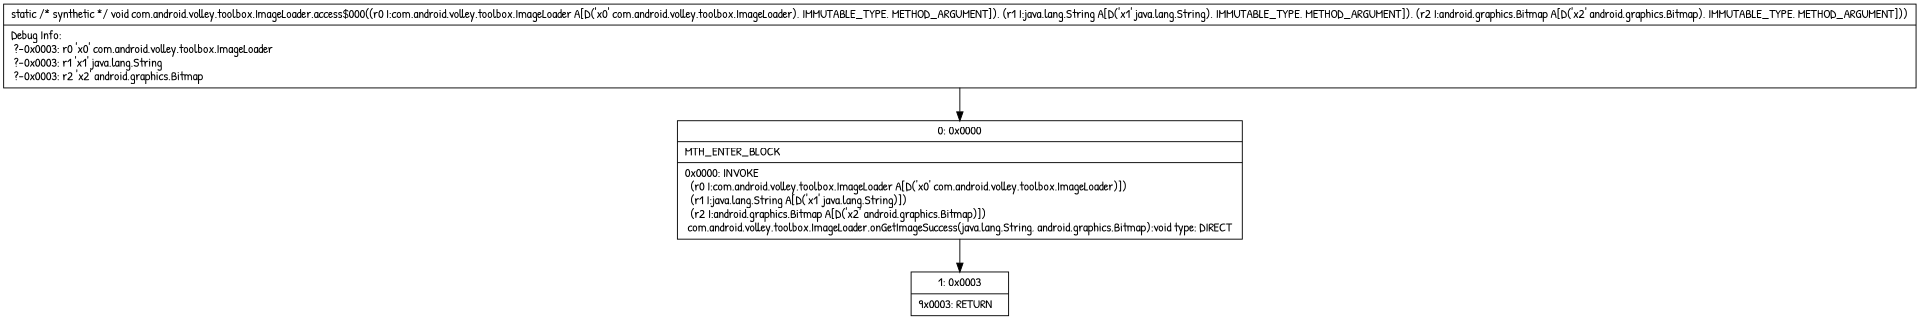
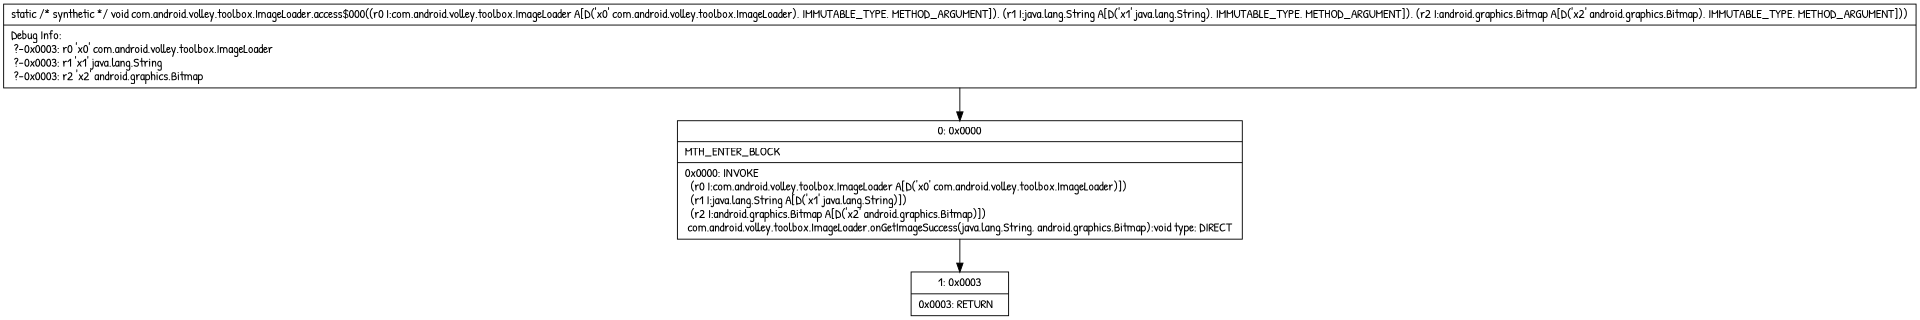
  digraph {
    fontname="Patrick Hand"
    node [shape=record fontname="Patrick Hand"]
    edge [fontname="Patrick Hand"]
    n1 [label="{0\:\ 0x0000|MTH_ENTER_BLOCK\l|0x0000: INVOKE  \l  (r0 I:com.android.volley.toolbox.ImageLoader A[D('x0' com.android.volley.toolbox.ImageLoader)])\l  (r1 I:java.lang.String A[D('x1' java.lang.String)])\l  (r2 I:android.graphics.Bitmap A[D('x2' android.graphics.Bitmap)])\l com.android.volley.toolbox.ImageLoader.onGetImageSuccess(java.lang.String, android.graphics.Bitmap):void type: DIRECT \l}"]
-   n2 [label="{1\:\ 0x0003|9x0003: RETURN   \l}"]
+   n2 [label="{1\:\ 0x0003|0x0003: RETURN   \l}"]
    n3 [label="{static \/* synthetic *\/ void com.android.volley.toolbox.ImageLoader.access$000((r0 I:com.android.volley.toolbox.ImageLoader A[D('x0' com.android.volley.toolbox.ImageLoader), IMMUTABLE_TYPE, METHOD_ARGUMENT]), (r1 I:java.lang.String A[D('x1' java.lang.String), IMMUTABLE_TYPE, METHOD_ARGUMENT]), (r2 I:android.graphics.Bitmap A[D('x2' android.graphics.Bitmap), IMMUTABLE_TYPE, METHOD_ARGUMENT]))  | Debug Info:\l  ?\-0x0003: r0 'x0' com.android.volley.toolbox.ImageLoader\l  ?\-0x0003: r1 'x1' java.lang.String\l  ?\-0x0003: r2 'x2' android.graphics.Bitmap\l}"]
    n1 -> n2
    n3 -> n1
  }
